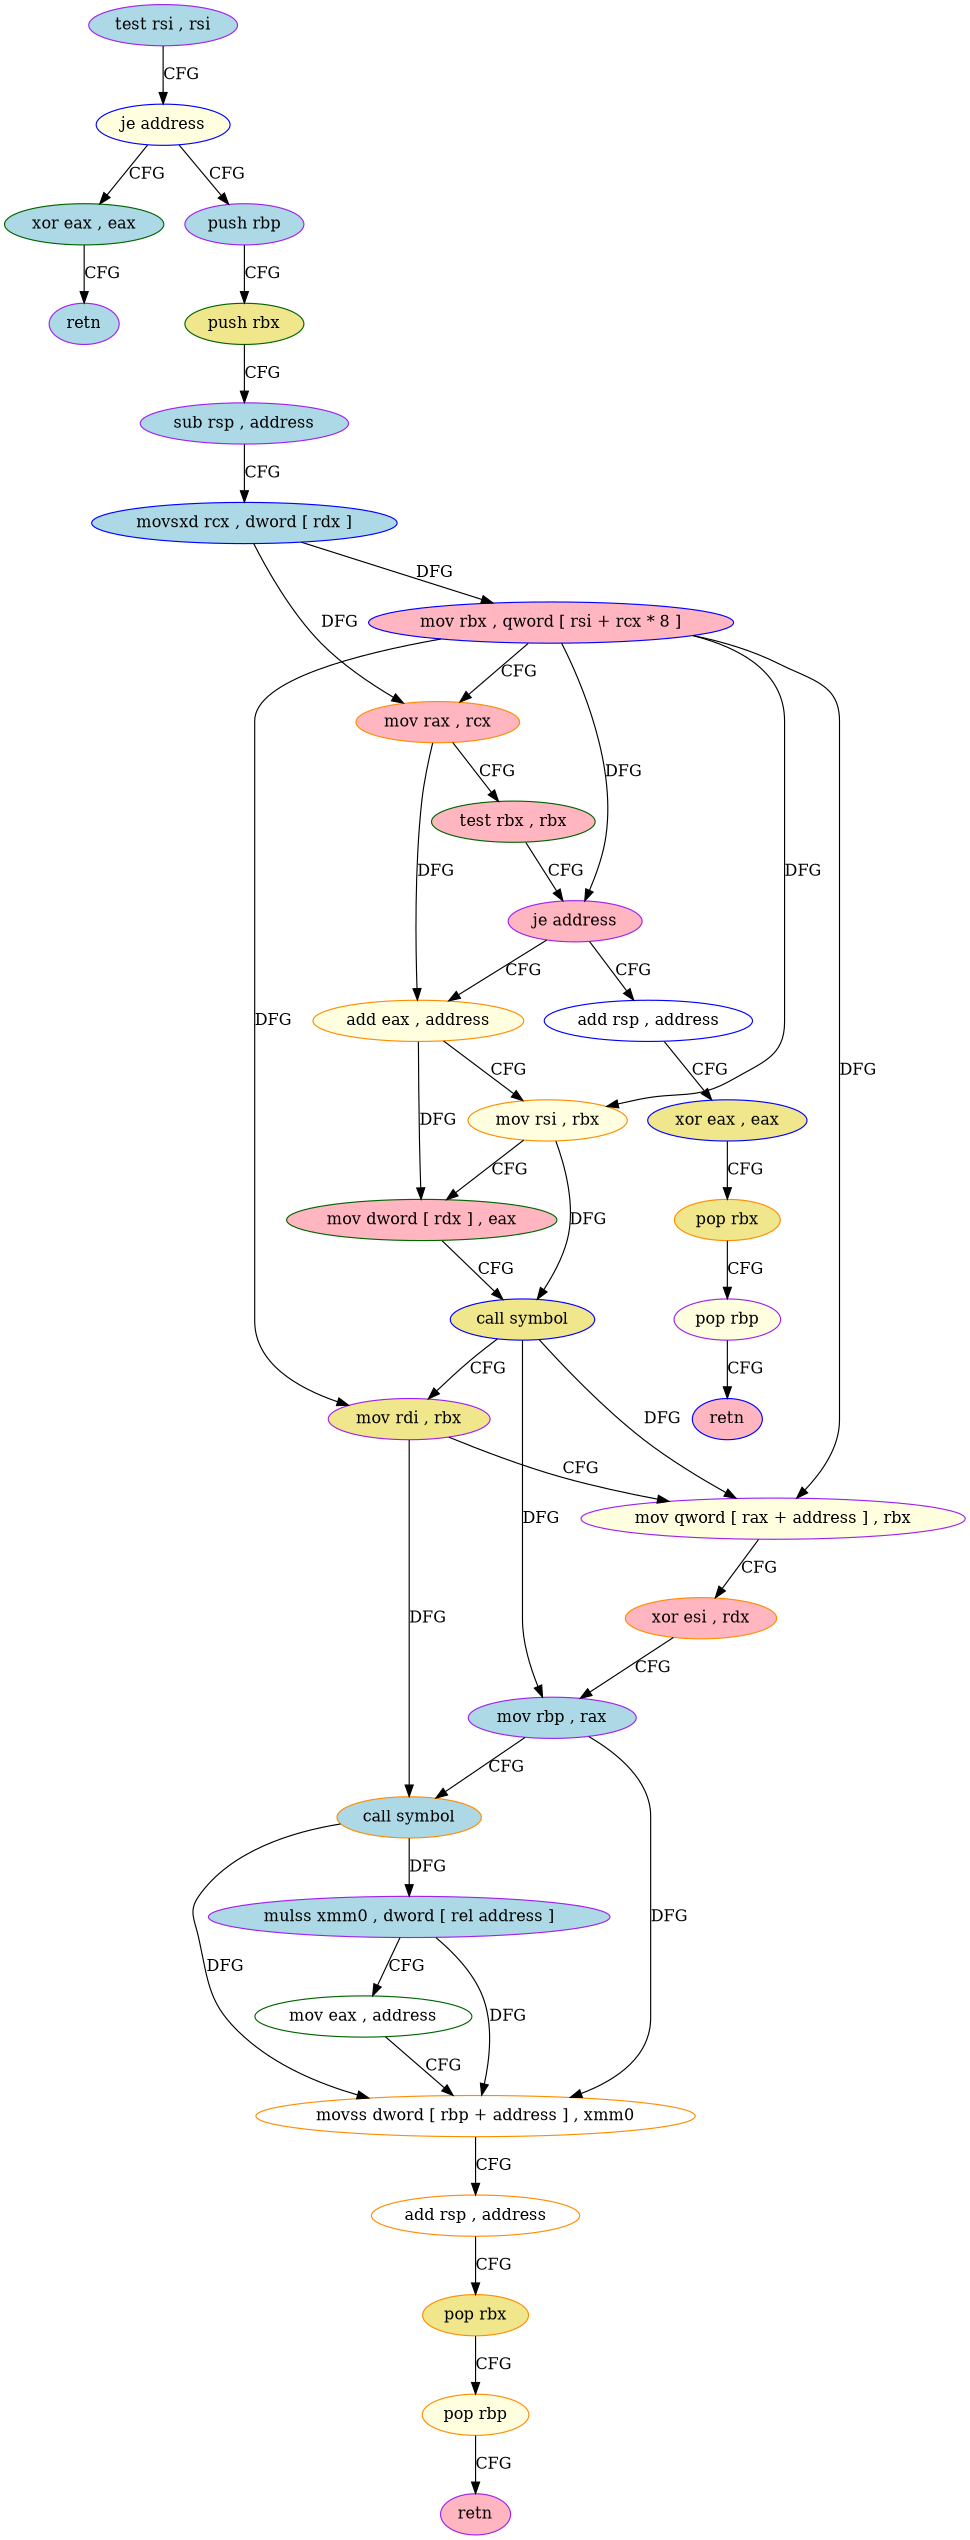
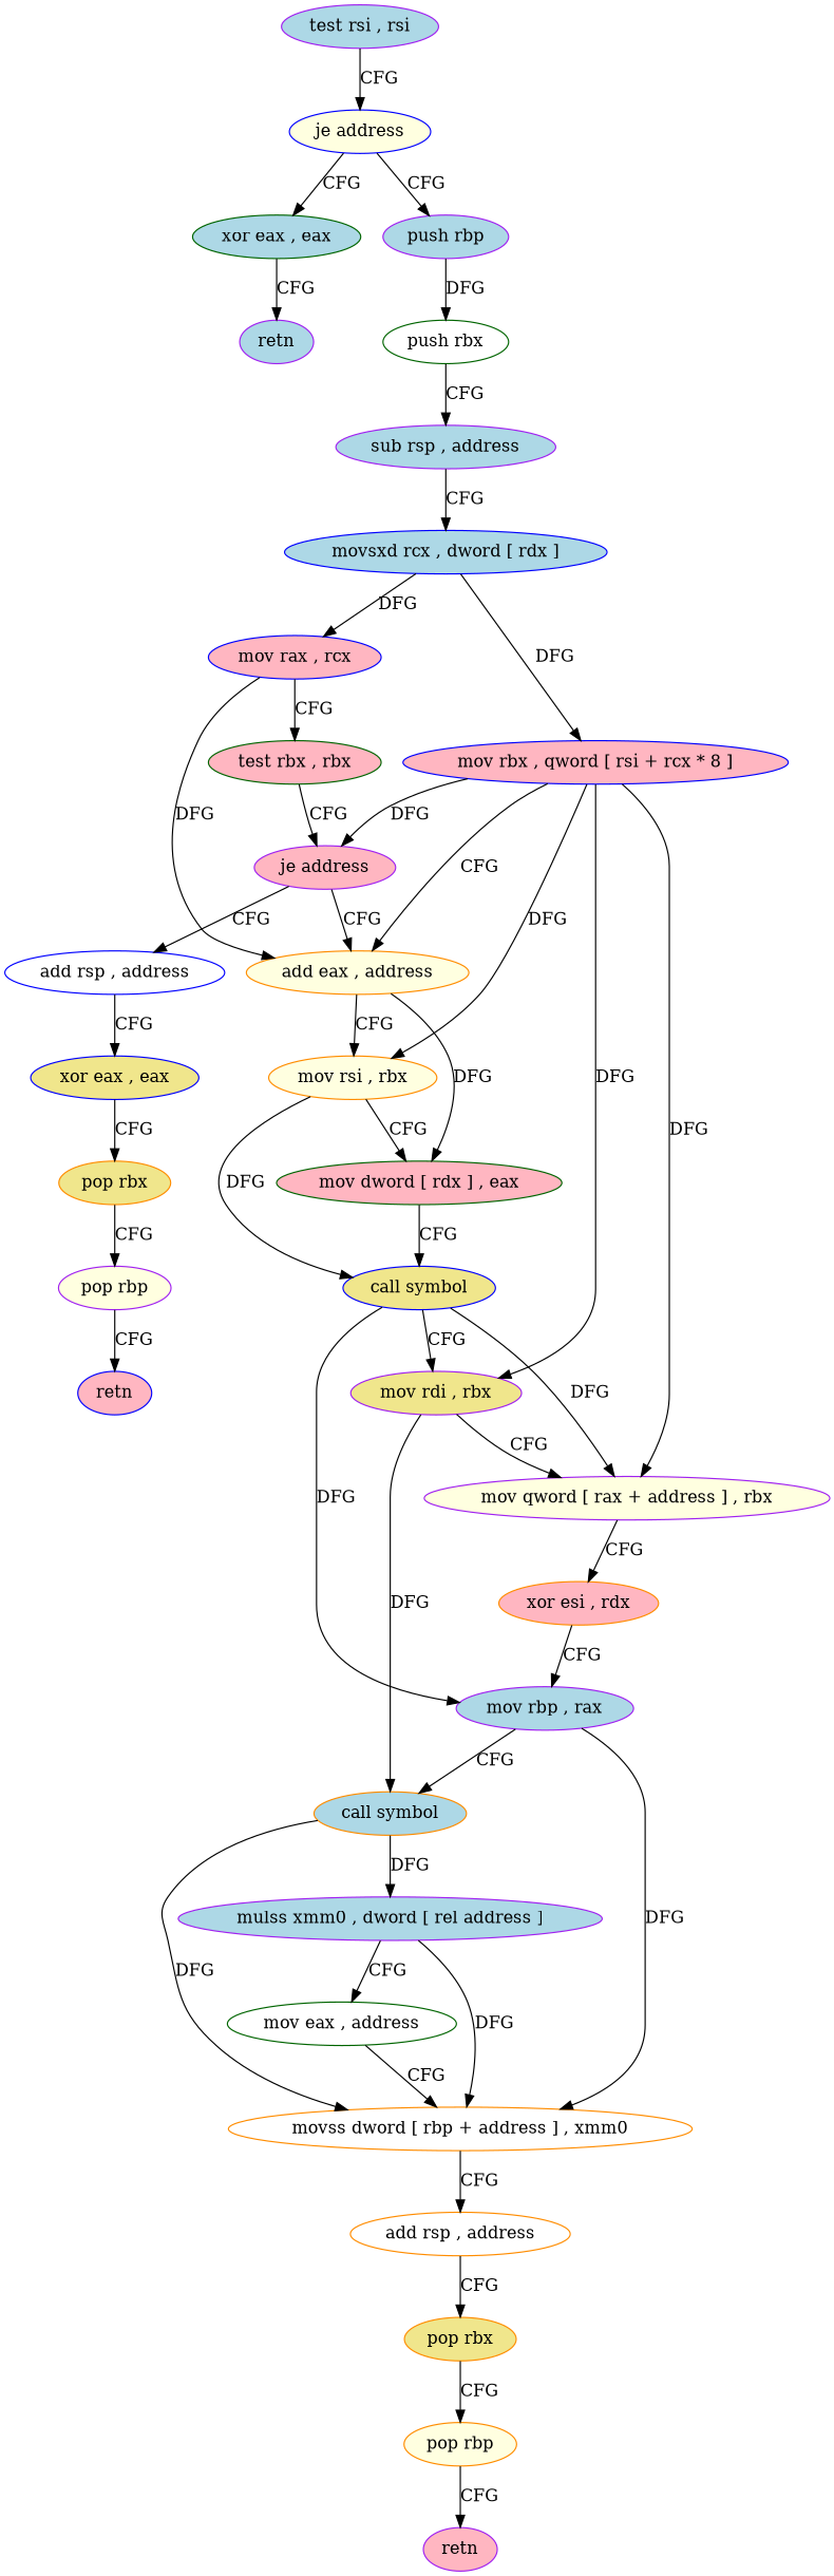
  digraph {
    node [color=purple fillcolor=lightblue style=filled]
    n1 [label="test rsi , rsi"]
    n2 [color=blue fillcolor=lightyellow label="je address"]
    n3 [color=darkgreen label="xor eax , eax"]
    n4 [label="push rbp"]
    n5 [label=retn]
-   n6 [color=darkgreen fillcolor=khaki label="push rbx"]
+   n6 [color=darkgreen fillcolor=white label="push rbx"]
    n7 [label="sub rsp , address"]
    n8 [color=blue label="movsxd rcx , dword [ rdx ]"]
    n9 [color=blue fillcolor=lightpink label="mov rbx , qword [ rsi + rcx * 8 ]"]
-   n10 [color=darkorange fillcolor=lightpink label="mov rax , rcx"]
+   n10 [color=blue fillcolor=lightpink label="mov rax , rcx"]
    n11 [fillcolor=lightpink label="je address"]
    n12 [color=darkorange fillcolor=lightyellow label="mov rsi , rbx"]
    n13 [fillcolor=khaki label="mov rdi , rbx"]
    n14 [fillcolor=lightyellow label="mov qword [ rax + address ] , rbx"]
    n15 [color=darkgreen fillcolor=lightpink label="test rbx , rbx"]
    n16 [color=darkorange fillcolor=lightyellow label="add eax , address"]
    n17 [color=blue fillcolor=white label="add rsp , address"]
    n18 [color=darkgreen fillcolor=lightpink label="mov dword [ rdx ] , eax"]
    n19 [color=blue fillcolor=khaki label="call symbol"]
    n20 [color=darkorange label="call symbol"]
    n21 [color=darkorange fillcolor=lightpink label="xor esi , rdx"]
    n22 [color=blue fillcolor=khaki label="xor eax , eax"]
    n23 [color=darkorange fillcolor=khaki label="pop rbx"]
    n24 [fillcolor=lightyellow label="pop rbp"]
    n25 [color=blue fillcolor=lightpink label=retn]
    n26 [label="mov rbp , rax"]
    n27 [color=darkorange fillcolor=white label="movss dword [ rbp + address ] , xmm0"]
    n28 [label="mulss xmm0 , dword [ rel address ]"]
    n29 [color=darkorange fillcolor=white label="add rsp , address"]
    n30 [color=darkgreen fillcolor=white label="mov eax , address"]
    n31 [color=darkorange fillcolor=khaki label="pop rbx"]
    n32 [color=darkorange fillcolor=lightyellow label="pop rbp"]
    n33 [fillcolor=lightpink label=retn]
    n1 -> n2 [label=CFG]
    n2 -> n3 [label=CFG]
    n2 -> n4 [label=CFG]
    n3 -> n5 [label=CFG]
-   n4 -> n6 [label=CFG]
+   n4 -> n6 [label=DFG]
    n6 -> n7 [label=CFG]
    n7 -> n8 [label=CFG]
    n8 -> n9 [label=DFG]
    n8 -> n10 [label=DFG]
-   n9 -> n10 [label=CFG]
+   n9 -> n16 [label=CFG]
    n9 -> n11 [label=DFG]
    n9 -> n12 [label=DFG]
    n9 -> n13 [label=DFG]
    n9 -> n14 [label=DFG]
    n10 -> n15 [label=CFG]
    n10 -> n16 [label=DFG]
    n11 -> n16 [label=CFG]
    n11 -> n17 [label=CFG]
    n12 -> n18 [label=CFG]
    n12 -> n19 [label=DFG]
    n13 -> n14 [label=CFG]
    n13 -> n20 [label=DFG]
    n14 -> n21 [label=CFG]
    n15 -> n11 [label=CFG]
    n16 -> n12 [label=CFG]
    n16 -> n18 [label=DFG]
    n17 -> n22 [label=CFG]
    n18 -> n19 [label=CFG]
    n19 -> n13 [label=CFG]
    n19 -> n14 [label=DFG]
    n19 -> n26 [label=DFG]
    n20 -> n27 [label=DFG]
    n20 -> n28 [label=DFG]
    n21 -> n26 [label=CFG]
    n22 -> n23 [label=CFG]
    n23 -> n24 [label=CFG]
    n24 -> n25 [label=CFG]
    n26 -> n20 [label=CFG]
    n26 -> n27 [label=DFG]
    n27 -> n29 [label=CFG]
    n28 -> n27 [label=DFG]
    n28 -> n30 [label=CFG]
    n29 -> n31 [label=CFG]
    n30 -> n27 [label=CFG]
    n31 -> n32 [label=CFG]
    n32 -> n33 [label=CFG]
  }
